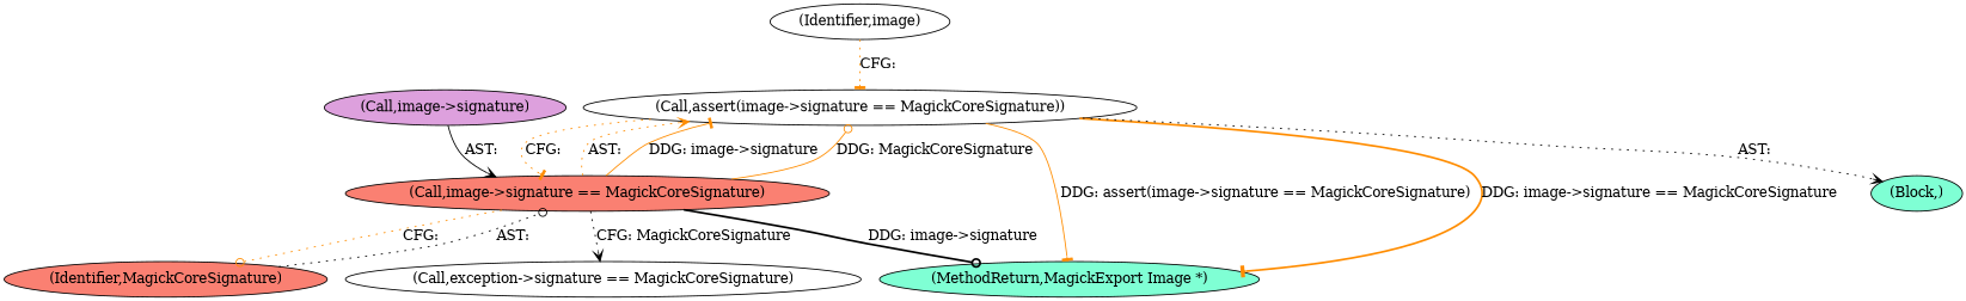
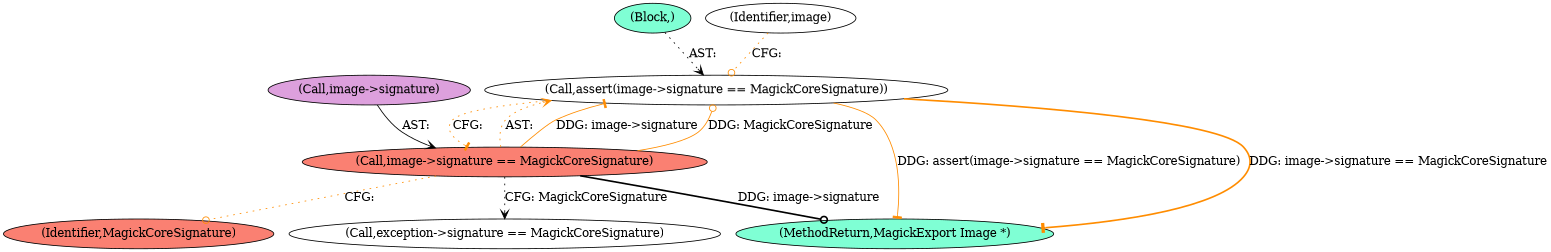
  digraph {
    node [fillcolor=white style=filled]
    edge [arrowhead=tee color=darkorange style=dotted]
    n1 [label="(Call,assert(image->signature == MagickCoreSignature))"]
    n2 [fillcolor=salmon label="(Call,image->signature == MagickCoreSignature)"]
    n3 [fillcolor=aquamarine label="(MethodReturn,MagickExport Image *)"]
    n4 [fillcolor=aquamarine label="(Block,)"]
    n5 [fillcolor=salmon label="(Identifier,MagickCoreSignature)"]
    n6 [label="(Call,exception->signature == MagickCoreSignature)"]
    n7 [fillcolor=plum label="(Call,image->signature)"]
    n8 [label="(Identifier,image)"]
    n1 -> n2 [label="CFG: "]
    n1 -> n3 [label="DDG: assert(image->signature == MagickCoreSignature)" style=solid]
    n1 -> n3 [label="DDG: image->signature == MagickCoreSignature" style=bold]
-   n1 -> n4 [arrowhead=vee color=black label="AST: "]
+   n4 -> n1 [arrowhead=vee color=black label="AST: "]
    n2 -> n1 [arrowhead=vee label="AST: "]
    n2 -> n1 [label="DDG: image->signature" style=solid]
    n2 -> n1 [arrowhead=odot label="DDG: MagickCoreSignature" style=solid]
    n2 -> n3 [arrowhead=odot color=black label="DDG: image->signature" style=bold]
    n2 -> n5 [arrowhead=odot label="CFG: "]
    n2 -> n6 [arrowhead=vee color=black label="CFG: MagickCoreSignature"]
-   n5 -> n2 [arrowhead=odot color=black label="AST: "]
    n7 -> n2 [arrowhead=vee color=black label="AST: " style=solid]
-   n8 -> n1 [label="CFG: "]
+   n8 -> n1 [arrowhead=odot label="CFG: "]
  }
